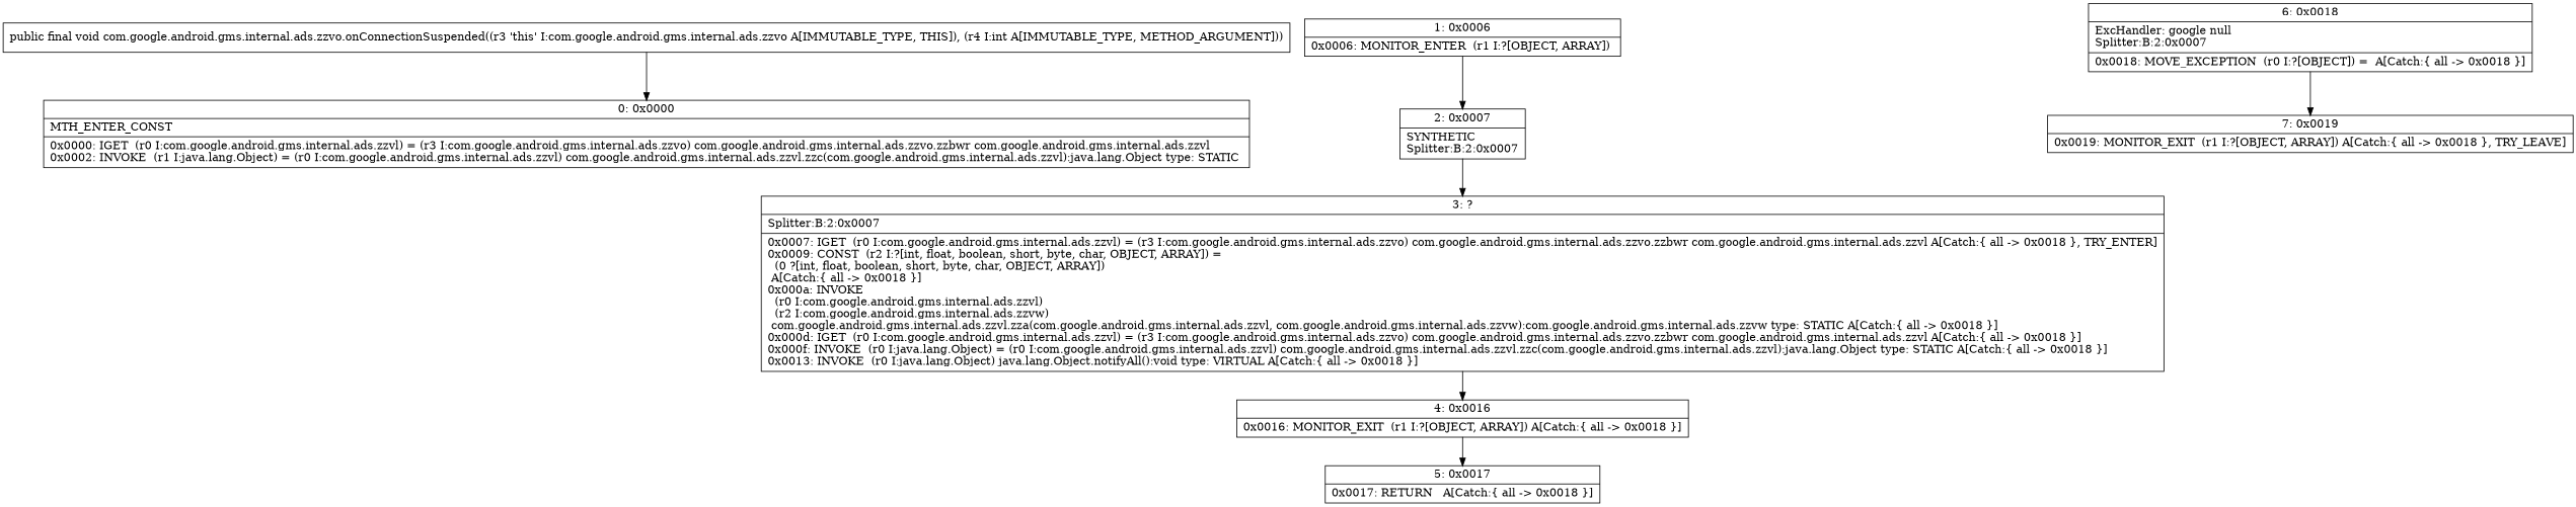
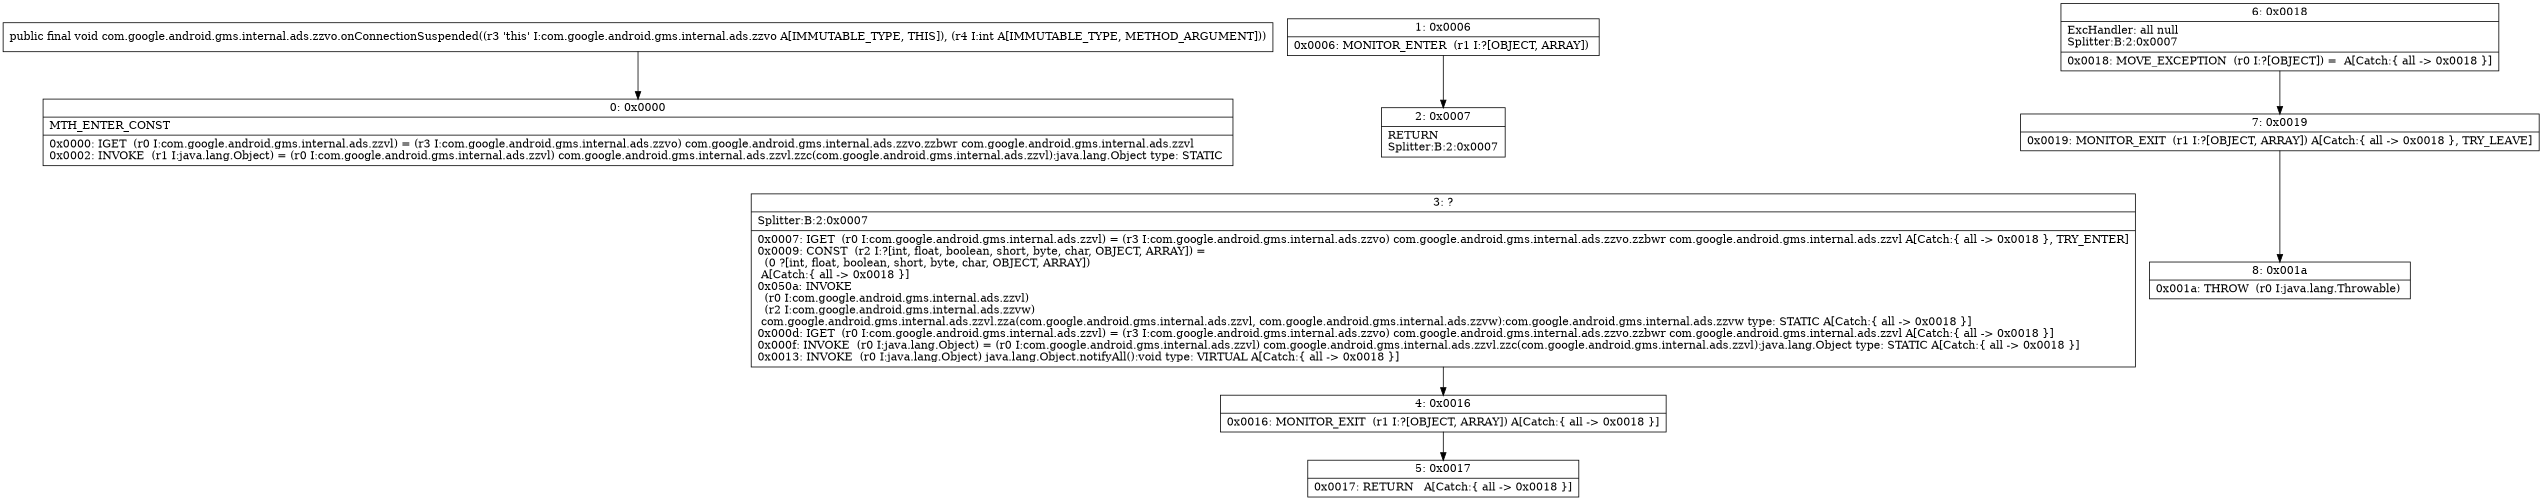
  digraph {
    node [shape=record]
    n1 [label="{0\:\ 0x0000|MTH_ENTER_CONST\l|0x0000: IGET  (r0 I:com.google.android.gms.internal.ads.zzvl) = (r3 I:com.google.android.gms.internal.ads.zzvo) com.google.android.gms.internal.ads.zzvo.zzbwr com.google.android.gms.internal.ads.zzvl \l0x0002: INVOKE  (r1 I:java.lang.Object) = (r0 I:com.google.android.gms.internal.ads.zzvl) com.google.android.gms.internal.ads.zzvl.zzc(com.google.android.gms.internal.ads.zzvl):java.lang.Object type: STATIC \l}"]
    n2 [label="{1\:\ 0x0006|0x0006: MONITOR_ENTER  (r1 I:?[OBJECT, ARRAY]) \l}"]
-   n3 [label="{2\:\ 0x0007|SYNTHETIC\lSplitter:B:2:0x0007\l}"]
-   n4 [label="{3\:\ ?|Splitter:B:2:0x0007\l|0x0007: IGET  (r0 I:com.google.android.gms.internal.ads.zzvl) = (r3 I:com.google.android.gms.internal.ads.zzvo) com.google.android.gms.internal.ads.zzvo.zzbwr com.google.android.gms.internal.ads.zzvl A[Catch:\{ all \-\> 0x0018 \}, TRY_ENTER]\l0x0009: CONST  (r2 I:?[int, float, boolean, short, byte, char, OBJECT, ARRAY]) = \l  (0 ?[int, float, boolean, short, byte, char, OBJECT, ARRAY])\l A[Catch:\{ all \-\> 0x0018 \}]\l0x000a: INVOKE  \l  (r0 I:com.google.android.gms.internal.ads.zzvl)\l  (r2 I:com.google.android.gms.internal.ads.zzvw)\l com.google.android.gms.internal.ads.zzvl.zza(com.google.android.gms.internal.ads.zzvl, com.google.android.gms.internal.ads.zzvw):com.google.android.gms.internal.ads.zzvw type: STATIC A[Catch:\{ all \-\> 0x0018 \}]\l0x000d: IGET  (r0 I:com.google.android.gms.internal.ads.zzvl) = (r3 I:com.google.android.gms.internal.ads.zzvo) com.google.android.gms.internal.ads.zzvo.zzbwr com.google.android.gms.internal.ads.zzvl A[Catch:\{ all \-\> 0x0018 \}]\l0x000f: INVOKE  (r0 I:java.lang.Object) = (r0 I:com.google.android.gms.internal.ads.zzvl) com.google.android.gms.internal.ads.zzvl.zzc(com.google.android.gms.internal.ads.zzvl):java.lang.Object type: STATIC A[Catch:\{ all \-\> 0x0018 \}]\l0x0013: INVOKE  (r0 I:java.lang.Object) java.lang.Object.notifyAll():void type: VIRTUAL A[Catch:\{ all \-\> 0x0018 \}]\l}"]
+   n3 [label="{2\:\ 0x0007|RETURN\lSplitter:B:2:0x0007\l}"]
+   n4 [label="{3\:\ ?|Splitter:B:2:0x0007\l|0x0007: IGET  (r0 I:com.google.android.gms.internal.ads.zzvl) = (r3 I:com.google.android.gms.internal.ads.zzvo) com.google.android.gms.internal.ads.zzvo.zzbwr com.google.android.gms.internal.ads.zzvl A[Catch:\{ all \-\> 0x0018 \}, TRY_ENTER]\l0x0009: CONST  (r2 I:?[int, float, boolean, short, byte, char, OBJECT, ARRAY]) = \l  (0 ?[int, float, boolean, short, byte, char, OBJECT, ARRAY])\l A[Catch:\{ all \-\> 0x0018 \}]\l0x050a: INVOKE  \l  (r0 I:com.google.android.gms.internal.ads.zzvl)\l  (r2 I:com.google.android.gms.internal.ads.zzvw)\l com.google.android.gms.internal.ads.zzvl.zza(com.google.android.gms.internal.ads.zzvl, com.google.android.gms.internal.ads.zzvw):com.google.android.gms.internal.ads.zzvw type: STATIC A[Catch:\{ all \-\> 0x0018 \}]\l0x000d: IGET  (r0 I:com.google.android.gms.internal.ads.zzvl) = (r3 I:com.google.android.gms.internal.ads.zzvo) com.google.android.gms.internal.ads.zzvo.zzbwr com.google.android.gms.internal.ads.zzvl A[Catch:\{ all \-\> 0x0018 \}]\l0x000f: INVOKE  (r0 I:java.lang.Object) = (r0 I:com.google.android.gms.internal.ads.zzvl) com.google.android.gms.internal.ads.zzvl.zzc(com.google.android.gms.internal.ads.zzvl):java.lang.Object type: STATIC A[Catch:\{ all \-\> 0x0018 \}]\l0x0013: INVOKE  (r0 I:java.lang.Object) java.lang.Object.notifyAll():void type: VIRTUAL A[Catch:\{ all \-\> 0x0018 \}]\l}"]
    n5 [label="{4\:\ 0x0016|0x0016: MONITOR_EXIT  (r1 I:?[OBJECT, ARRAY]) A[Catch:\{ all \-\> 0x0018 \}]\l}"]
-   n6 [label="{6\:\ 0x0018|ExcHandler: google null\lSplitter:B:2:0x0007\l|0x0018: MOVE_EXCEPTION  (r0 I:?[OBJECT]) =  A[Catch:\{ all \-\> 0x0018 \}]\l}"]
+   n6 [label="{6\:\ 0x0018|ExcHandler: all null\lSplitter:B:2:0x0007\l|0x0018: MOVE_EXCEPTION  (r0 I:?[OBJECT]) =  A[Catch:\{ all \-\> 0x0018 \}]\l}"]
    n7 [label="{7\:\ 0x0019|0x0019: MONITOR_EXIT  (r1 I:?[OBJECT, ARRAY]) A[Catch:\{ all \-\> 0x0018 \}, TRY_LEAVE]\l}"]
    n8 [label="{5\:\ 0x0017|0x0017: RETURN   A[Catch:\{ all \-\> 0x0018 \}]\l}"]
+   n9 [label="{8\:\ 0x001a|0x001a: THROW  (r0 I:java.lang.Throwable) \l}"]
    n10 [label="{public final void com.google.android.gms.internal.ads.zzvo.onConnectionSuspended((r3 'this' I:com.google.android.gms.internal.ads.zzvo A[IMMUTABLE_TYPE, THIS]), (r4 I:int A[IMMUTABLE_TYPE, METHOD_ARGUMENT])) }"]
    n2 -> n3
-   n3 -> n4
    n4 -> n5
    n5 -> n8
    n6 -> n7
+   n7 -> n9
    n10 -> n1
  }
